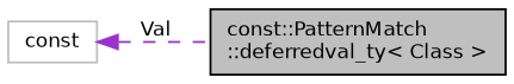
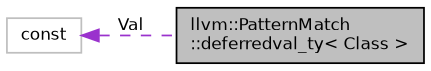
  digraph {
    rankdir=LR
    node [fontname=Helvetica fontsize=10 shape=record]
-   n1 [color=black fillcolor=grey75 fontcolor=black height=0.2 label="const::PatternMatch\l::deferredval_ty\< Class \>" style=filled width=0.4]
+   n1 [color=black fillcolor=grey75 fontcolor=black height=0.2 label="llvm::PatternMatch\l::deferredval_ty\< Class \>" style=filled width=0.4]
    n2 [color=grey75 height=0.2 label=const width=0.4]
    n2 -> n1 [color=darkorchid3 dir=back fontname=Helvetica fontsize=10 label=" Val" labelfontname=Helvetica labelfontsize=10 style=dashed]
  }
